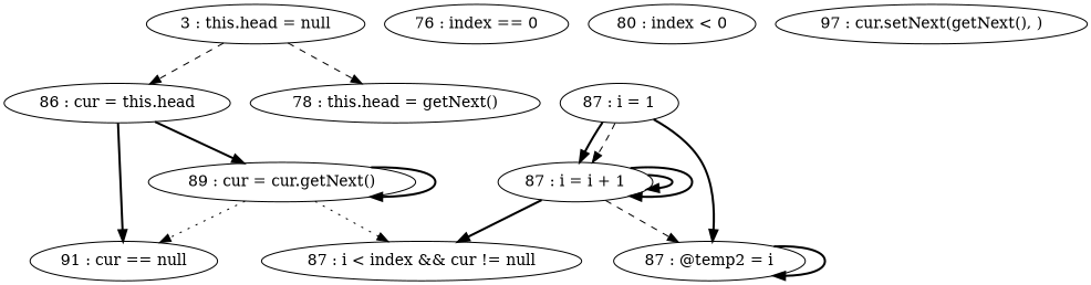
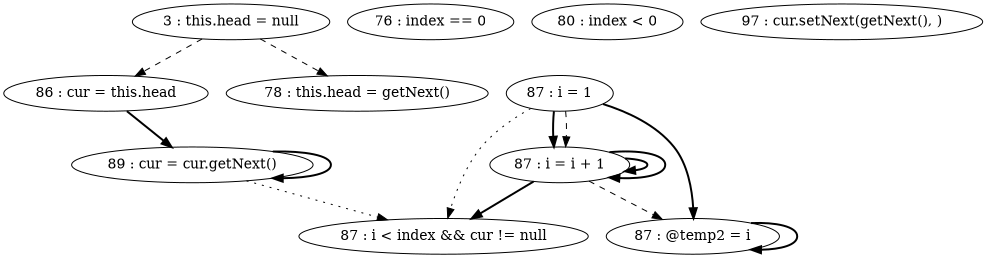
  digraph {
    edge [style=bold]
    "3 : this.head = null"
    "86 : cur = this.head"
    "78 : this.head = getNext()"
-   "91 : cur == null"
    "89 : cur = cur.getNext()"
    "87 : i < index && cur != null"
    "76 : index == 0"
    "80 : index < 0"
    "87 : i = 1"
    "87 : @temp2 = i"
    "87 : i = i + 1"
    "97 : cur.setNext(getNext(), )"
    "3 : this.head = null" -> "86 : cur = this.head" [style=dashed]
    "3 : this.head = null" -> "78 : this.head = getNext()" [style=dashed]
-   "86 : cur = this.head" -> "91 : cur == null"
    "86 : cur = this.head" -> "89 : cur = cur.getNext()"
-   "89 : cur = cur.getNext()" -> "91 : cur == null" [style=dotted]
    "89 : cur = cur.getNext()" -> "89 : cur = cur.getNext()"
    "89 : cur = cur.getNext()" -> "87 : i < index && cur != null" [style=dotted]
+   "87 : i = 1" -> "87 : i < index && cur != null" [style=dotted]
    "87 : i = 1" -> "87 : @temp2 = i"
    "87 : i = 1" -> "87 : i = i + 1"
    "87 : i = 1" -> "87 : i = i + 1" [style=dashed]
    "87 : @temp2 = i" -> "87 : @temp2 = i"
    "87 : i = i + 1" -> "87 : i < index && cur != null"
    "87 : i = i + 1" -> "87 : @temp2 = i" [style=dashed]
    "87 : i = i + 1" -> "87 : i = i + 1"
    "87 : i = i + 1" -> "87 : i = i + 1"
  }
